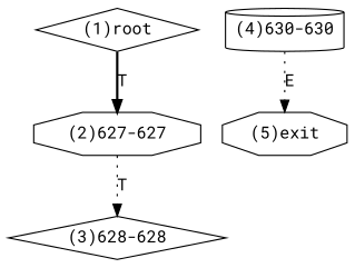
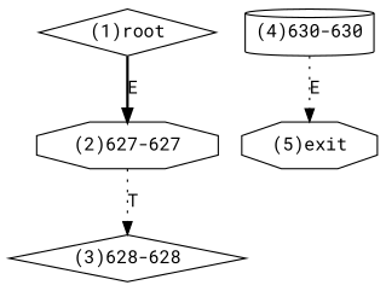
  digraph {
    fontname="Roboto Mono"
    node [fontname="Roboto Mono" shape=diamond]
    edge [fontname="Roboto Mono" style=dotted]
    n1 [label="(1)root"]
    n2 [label="(2)627-627" shape=octagon]
    n3 [label="(3)628-628"]
    n4 [label="(4)630-630" shape=cylinder]
    n5 [label="(5)exit" shape=octagon]
-   n1 -> n2 [label=T style=bold]
+   n1 -> n2 [label=E style=bold]
    n2 -> n3 [label=T]
    n4 -> n5 [label=E]
  }
